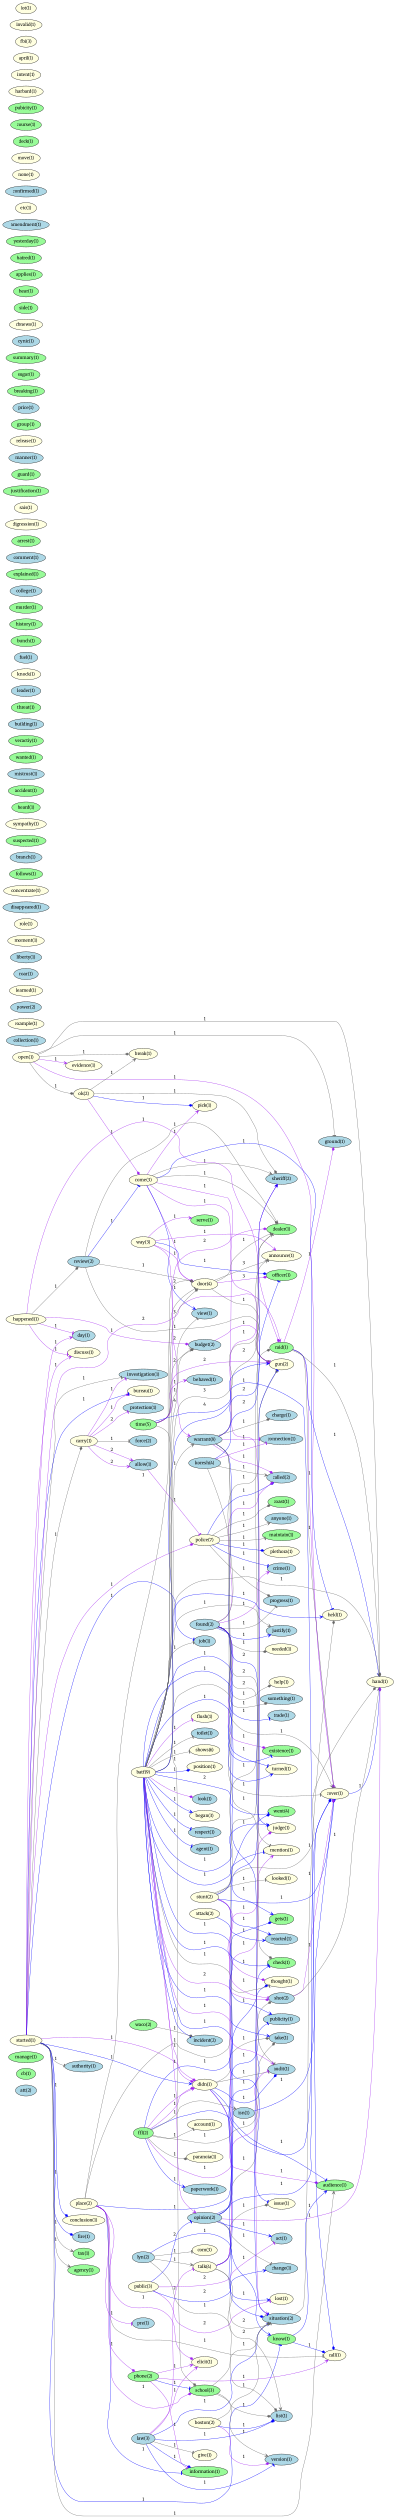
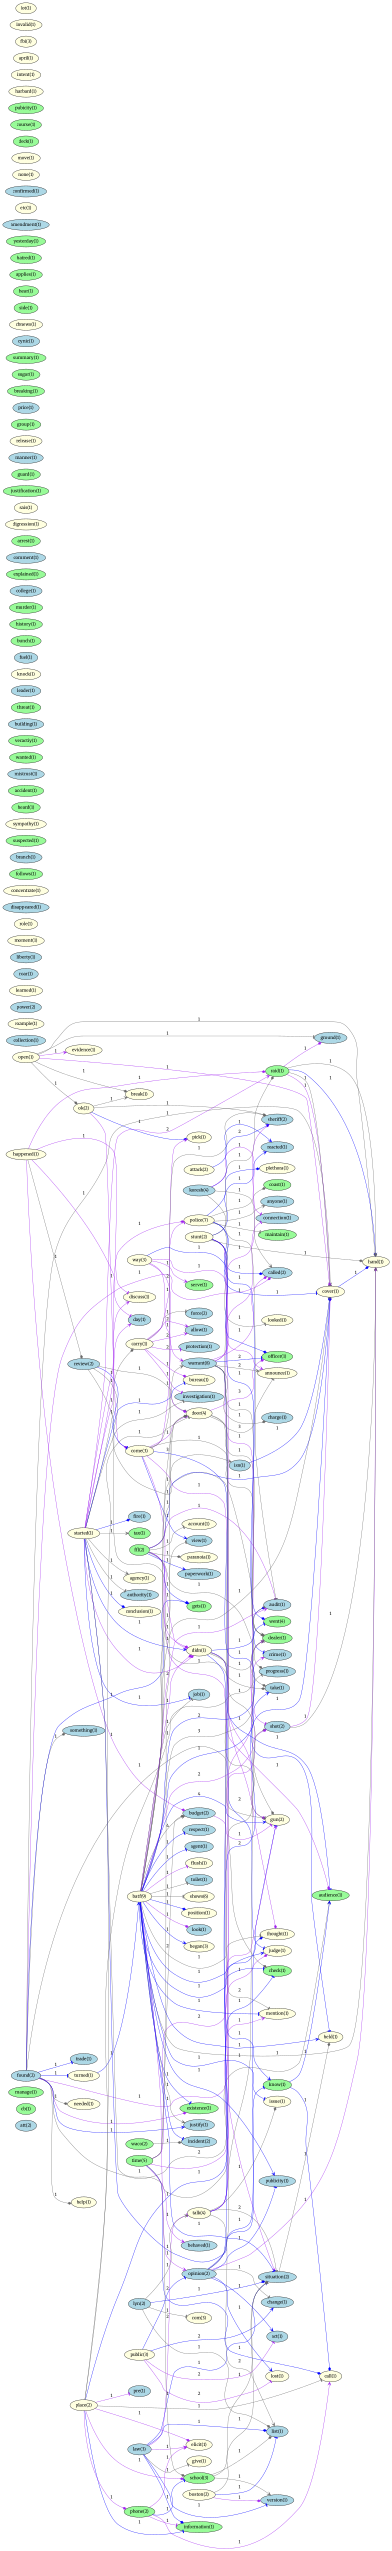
  digraph {
    fontname=Merriweather
    rankdir=LR
    node [fillcolor=lightyellow fontname=Merriweather style=filled]
    edge [arrowhead=diamond color=gray40 fontname=Merriweather]
    n1 [fillcolor=lightblue label="att(2)"]
    n2 [fillcolor=palegreen label="cb(1)"]
    n3 [fillcolor=palegreen label="manage(1)"]
    n4 [label="carry(1)"]
    n5 [fillcolor=lightblue label="force(2)"]
    n6 [label="police(7)"]
    n7 [fillcolor=lightblue label="investigation(1)"]
    n8 [fillcolor=lightblue label="protection(1)"]
    n9 [label="bureau(1)"]
    n10 [fillcolor=lightblue label="allow(1)"]
    n11 [fillcolor=lightblue label="progress(1)"]
    n12 [fillcolor=lightblue label="called(2)"]
    n13 [fillcolor=lightblue label="crime(1)"]
    n14 [fillcolor=lightblue label="anyone(1)"]
    n15 [fillcolor=palegreen label="maintain(1)"]
    n16 [label="plethora(1)"]
    n17 [fillcolor=palegreen label="coast(1)"]
    n18 [fillcolor=lightblue label="collection(1)"]
    n19 [label="example(1)"]
    n20 [fillcolor=lightblue label="power(2)"]
    n21 [label="learned(1)"]
    n22 [fillcolor=lightblue label="roar(1)"]
    n23 [fillcolor=lightblue label="liberty(1)"]
    n24 [label="moment(1)"]
    n25 [label="role(1)"]
    n26 [fillcolor=lightblue label="disappeared(1)"]
    n27 [label="cover(1)"]
    n28 [label="hand(1)"]
    n29 [fillcolor=lightblue label="found(2)"]
    n30 [label="help(1)"]
    n31 [fillcolor=lightblue label="something(1)"]
    n32 [fillcolor=palegreen label="gets(1)"]
    n33 [fillcolor=lightblue label="trade(1)"]
    n34 [label="needed(1)"]
    n35 [label="turned(1)"]
    n36 [label="gun(2)"]
    n37 [fillcolor=palegreen label="existence(1)"]
    n38 [fillcolor=lightblue label="justify(1)"]
    n39 [label="concentrate(1)"]
    n40 [label="attack(2)"]
    n41 [fillcolor=lightblue label="reacted(1)"]
    n42 [fillcolor=palegreen label="follows(1)"]
    n43 [fillcolor=lightblue label="branch(1)"]
    n44 [label="open(1)"]
    n45 [label="evidence(1)"]
    n46 [fillcolor=lightblue label="ground(1)"]
    n47 [label="ok(2)"]
    n48 [label="break(1)"]
    n49 [label="come(3)"]
    n50 [label="pick(1)"]
    n51 [fillcolor=lightblue label="sheriff(2)"]
    n52 [fillcolor=lightblue label="situation(2)"]
    n53 [label="held(1)"]
    n54 [label="door(4)"]
    n55 [fillcolor=palegreen label="dealer(1)"]
    n56 [fillcolor=lightblue label="view(1)"]
    n57 [fillcolor=palegreen label="suspected(1)"]
    n58 [label="sympathy(1)"]
    n59 [fillcolor=palegreen label="raid(1)"]
    n60 [fillcolor=palegreen label="heard(1)"]
    n61 [fillcolor=palegreen label="accident(1)"]
    n62 [fillcolor=lightblue label="mistrust(1)"]
    n63 [fillcolor=lightblue label="law(3)"]
    n64 [label="give(1)"]
    n65 [label="elicit(1)"]
    n66 [fillcolor=palegreen label="information(1)"]
    n67 [label="talk(4)"]
    n68 [fillcolor=lightblue label="version(1)"]
    n69 [fillcolor=lightblue label="list(1)"]
    n70 [label="issue(1)"]
    n71 [label="judge(1)"]
    n72 [fillcolor=palegreen label="check(1)"]
    n73 [label="mention(1)"]
    n74 [fillcolor=palegreen label="wanted(1)"]
    n75 [label="happened(1)"]
    n76 [label="discuss(1)"]
    n77 [fillcolor=lightblue label="review(2)"]
    n78 [fillcolor=lightblue label="day(1)"]
    n79 [fillcolor=lightblue label="budget(2)"]
    n80 [label="announce(1)"]
    n81 [fillcolor=palegreen label="officer(1)"]
    n82 [fillcolor=palegreen label="veractiy(1)"]
    n83 [fillcolor=lightblue label="building(1)"]
    n84 [label="started(1)"]
    n85 [fillcolor=lightblue label="fire(1)"]
    n86 [fillcolor=palegreen label="tax(1)"]
-   n87 [fillcolor=palegreen label="agency(1)"]
+   n87 [label="agency(1)"]
    n88 [label="didn(1)"]
    n89 [fillcolor=palegreen label="know(1)"]
    n90 [fillcolor=lightblue label="job(1)"]
    n91 [fillcolor=lightblue label="authority(1)"]
    n92 [label="conclusion(1)"]
    n93 [fillcolor=palegreen label="audience(1)"]
    n94 [fillcolor=lightblue label="take(1)"]
    n95 [fillcolor=lightblue label="audit(1)"]
    n96 [label="call(1)"]
    n97 [fillcolor=palegreen label="threat(1)"]
    n98 [fillcolor=lightblue label="leader(1)"]
    n99 [fillcolor=palegreen label="ffl(2)"]
    n100 [label="account(1)"]
    n101 [label="paranoia(1)"]
    n102 [fillcolor=lightblue label="paperwork(1)"]
    n103 [fillcolor=lightblue label="isn(1)"]
    n104 [label="knock(1)"]
    n105 [fillcolor=lightblue label="fuel(1)"]
    n106 [fillcolor=palegreen label="bunch(1)"]
    n107 [fillcolor=palegreen label="history(1)"]
    n108 [fillcolor=palegreen label="murder(1)"]
    n109 [fillcolor=lightblue label="college(1)"]
    n110 [fillcolor=palegreen label="explained(1)"]
    n111 [fillcolor=lightblue label="lyn(2)"]
    n112 [label="com(3)"]
    n113 [fillcolor=lightblue label="comment(1)"]
    n114 [fillcolor=palegreen label="arrest(1)"]
    n115 [label="place(2)"]
    n116 [fillcolor=lightblue label="pre(1)"]
    n117 [fillcolor=palegreen label="phone(2)"]
    n118 [fillcolor=palegreen label="school(3)"]
    n119 [label="digression(1)"]
    n120 [label="stunt(2)"]
    n121 [fillcolor=lightblue label="shot(2)"]
    n122 [label="thought(1)"]
    n123 [label="looked(1)"]
    n124 [fillcolor=palegreen label="went(4)"]
    n125 [label="sais(1)"]
    n126 [fillcolor=palegreen label="justification(1)"]
    n127 [fillcolor=palegreen label="guard(1)"]
    n128 [fillcolor=lightblue label="manner(1)"]
    n129 [label="public(3)"]
    n130 [fillcolor=lightblue label="opinion(2)"]
    n131 [fillcolor=lightblue label="act(1)"]
    n132 [label="lost(1)"]
    n133 [fillcolor=lightblue label="change(1)"]
    n134 [fillcolor=lightblue label="publicity(1)"]
    n135 [label="release(1)"]
    n136 [fillcolor=palegreen label="group(1)"]
    n137 [fillcolor=lightblue label="price(1)"]
    n138 [label="way(3)"]
    n139 [fillcolor=lightblue label="warrant(8)"]
    n140 [fillcolor=palegreen label="serve(1)"]
    n141 [fillcolor=lightblue label="charge(1)"]
    n142 [fillcolor=lightblue label="connection(1)"]
    n143 [fillcolor=palegreen label="breaking(1)"]
    n144 [fillcolor=palegreen label="sugar(1)"]
    n145 [fillcolor=palegreen label="summary(1)"]
    n146 [fillcolor=lightblue label="cynic(1)"]
    n147 [fillcolor=palegreen label="time(5)"]
    n148 [fillcolor=lightblue label="behaved(1)"]
    n149 [label="cbnews(1)"]
    n150 [fillcolor=palegreen label="side(1)"]
    n151 [fillcolor=palegreen label="hear(1)"]
    n152 [label="boston(2)"]
    n153 [label="batf(9)"]
    n154 [fillcolor=lightblue label="respect(1)"]
    n155 [fillcolor=lightblue label="agent(1)"]
    n156 [label="flush(1)"]
    n157 [fillcolor=lightblue label="toilet(1)"]
    n158 [label="shows(6)"]
    n159 [label="position(1)"]
    n160 [fillcolor=lightblue label="look(1)"]
    n161 [label="began(3)"]
    n162 [fillcolor=lightblue label="incident(2)"]
    n163 [fillcolor=palegreen label="applies(1)"]
    n164 [fillcolor=palegreen label="hatred(1)"]
    n165 [fillcolor=palegreen label="yesterday(1)"]
    n166 [fillcolor=lightblue label="amendment(1)"]
    n167 [label="etc(1)"]
    n168 [fillcolor=lightblue label="confirmed(1)"]
    n169 [label="none(1)"]
    n170 [label="move(1)"]
    n171 [fillcolor=palegreen label="deck(1)"]
    n172 [fillcolor=lightblue label="koresh(4)"]
    n173 [fillcolor=palegreen label="course(1)"]
    n174 [fillcolor=palegreen label="pubicity(1)"]
    n175 [label="harbard(1)"]
    n176 [label="intent(1)"]
    n177 [label="april(1)"]
    n178 [label="fbi(3)"]
    n179 [label="invalid(1)"]
    n180 [fillcolor=palegreen label="waco(2)"]
    n181 [label="lot(1)"]
    n4 -> n5 [arrowhead=tee label=1]
-   n10 -> n6 [arrowhead=tee color=purple label=1]
+   n4 -> n6 [arrowhead=tee color=purple label=1]
    n4 -> n7 [arrowhead=tee color=purple label=1]
    n4 -> n8 [arrowhead=tee color=purple label=2]
    n4 -> n9 [color=purple label=1]
    n4 -> n10 [arrowhead=vee color=purple label=2]
    n4 -> n10 [arrowhead=vee color=purple label=2]
    n6 -> n11 [label=1]
    n6 -> n12 [color=blue label=1]
    n6 -> n13 [arrowhead=tee color=blue label=1]
    n6 -> n14 [arrowhead=vee label=1]
    n6 -> n15 [arrowhead=tee label=1]
    n6 -> n16 [color=blue label=1]
    n6 -> n17 [label=1]
    n27 -> n28 [color=blue label=1]
    n29 -> n11 [arrowhead=tee label=1]
    n29 -> n12 [color=purple label=1]
    n29 -> n13 [arrowhead=vee color=purple label=1]
    n29 -> n27 [arrowhead=vee label=1]
    n29 -> n30 [label=1]
    n29 -> n31 [label=1]
    n29 -> n32 [arrowhead=vee color=blue label=1]
    n29 -> n33 [arrowhead=tee color=blue label=1]
    n29 -> n34 [label=1]
    n29 -> n35 [arrowhead=tee color=blue label=1]
    n29 -> n36 [label=1]
    n29 -> n37 [color=purple label=1]
    n29 -> n38 [arrowhead=vee color=blue label=1]
    n40 -> n41 [arrowhead=vee color=blue label=1]
    n44 -> n27 [color=purple label=1]
    n44 -> n28 [label=1]
    n44 -> n45 [arrowhead=vee color=purple label=1]
    n44 -> n46 [arrowhead=tee label=1]
    n44 -> n47 [label=1]
    n44 -> n48 [label=1]
    n47 -> n48 [arrowhead=vee label=1]
    n47 -> n49 [color=purple label=1]
    n47 -> n50 [color=blue label=1]
    n47 -> n51 [label=1]
    n49 -> n36 [color=purple label=1]
    n49 -> n50 [arrowhead=vee color=purple label=1]
    n49 -> n51 [arrowhead=vee label=1]
    n49 -> n52 [arrowhead=vee color=purple label=1]
    n49 -> n53 [arrowhead=tee color=blue label=1]
    n49 -> n54 [color=purple label=1]
    n49 -> n55 [label=1]
    n49 -> n56 [arrowhead=vee color=blue label=1]
    n52 -> n53 [label=1]
    n54 -> n36 [label=1]
    n54 -> n55 [arrowhead=tee label=1]
    n54 -> n80 [arrowhead=tee label=3]
    n54 -> n81 [color=purple label=3]
    n59 -> n27 [arrowhead=tee color=purple label=1]
    n59 -> n27 [arrowhead=tee label=1]
    n59 -> n28 [arrowhead=vee color=blue label=1]
    n59 -> n28 [label=1]
    n59 -> n46 [color=purple label=1]
    n63 -> n52 [arrowhead=vee color=blue label=1]
    n63 -> n64 [arrowhead=tee label=1]
    n63 -> n65 [arrowhead=vee color=purple label=1]
    n63 -> n66 [color=blue label=1]
    n63 -> n67 [arrowhead=tee color=purple label=2]
    n63 -> n68 [arrowhead=tee color=blue label=1]
    n63 -> n69 [color=blue label=1]
    n67 -> n52 [arrowhead=tee label=2]
    n67 -> n69 [arrowhead=vee label=2]
    n67 -> n70 [label=1]
    n67 -> n71 [color=purple label=1]
    n67 -> n72 [arrowhead=tee color=blue label=1]
    n67 -> n73 [arrowhead=vee color=purple label=1]
    n75 -> n59 [color=purple label=1]
    n75 -> n76 [arrowhead=tee color=purple label=1]
    n75 -> n77 [label=1]
    n75 -> n78 [arrowhead=tee color=purple label=1]
    n75 -> n79 [color=purple label=1]
    n77 -> n36 [arrowhead=tee label=1]
    n77 -> n49 [arrowhead=tee color=blue label=1]
    n77 -> n54 [label=1]
    n77 -> n55 [arrowhead=vee label=1]
    n79 -> n36 [arrowhead=tee color=purple label=1]
    n84 -> n4 [label=1]
    n84 -> n6 [color=purple label=1]
    n84 -> n7 [arrowhead=tee label=1]
    n84 -> n9 [arrowhead=tee color=blue label=1]
    n84 -> n59 [arrowhead=vee color=purple label=2]
    n84 -> n76 [arrowhead=vee color=purple label=1]
    n84 -> n78 [arrowhead=vee color=purple label=1]
    n84 -> n85 [color=blue label=1]
    n84 -> n86 [arrowhead=vee label=1]
    n84 -> n87 [arrowhead=vee label=1]
    n84 -> n88 [arrowhead=vee color=blue label=1]
    n84 -> n88 [color=purple label=1]
    n84 -> n89 [arrowhead=tee color=blue label=1]
    n84 -> n90 [arrowhead=tee color=blue label=1]
    n84 -> n91 [arrowhead=tee label=1]
    n84 -> n92 [color=blue label=1]
    n84 -> n93 [arrowhead=vee label=1]
    n88 -> n89 [arrowhead=vee color=blue label=1]
    n88 -> n93 [arrowhead=tee color=blue label=1]
    n88 -> n93 [color=purple label=1]
    n88 -> n94 [label=1]
    n88 -> n95 [color=blue label=1]
    n88 -> n95 [arrowhead=tee label=1]
    n89 -> n93 [arrowhead=vee color=blue label=1]
    n89 -> n96 [color=blue label=1]
    n99 -> n27 [color=blue label=1]
    n99 -> n32 [color=blue label=1]
    n99 -> n88 [color=purple label=1]
    n99 -> n88 [arrowhead=vee color=purple label=1]
    n99 -> n94 [label=1]
    n99 -> n95 [arrowhead=tee color=purple label=1]
    n99 -> n100 [arrowhead=tee label=1]
    n99 -> n101 [label=1]
    n99 -> n102 [arrowhead=vee color=blue label=1]
    n99 -> n103 [arrowhead=vee label=1]
    n103 -> n27 [color=blue label=1]
    n111 -> n52 [color=blue label=1]
    n111 -> n67 [arrowhead=vee label=1]
    n111 -> n69 [label=1]
    n111 -> n112 [arrowhead=tee label=1]
    n115 -> n36 [arrowhead=tee color=blue label=1]
    n115 -> n54 [arrowhead=tee label=1]
    n115 -> n55 [arrowhead=tee label=1]
    n115 -> n65 [color=purple label=1]
    n115 -> n66 [arrowhead=tee color=blue label=1]
    n115 -> n96 [arrowhead=tee label=1]
    n115 -> n116 [arrowhead=tee color=purple label=1]
    n115 -> n117 [color=purple label=1]
    n115 -> n118 [color=purple label=1]
    n117 -> n65 [arrowhead=vee color=purple label=1]
    n117 -> n66 [arrowhead=tee color=purple label=1]
    n117 -> n96 [arrowhead=vee color=purple label=1]
    n117 -> n118 [arrowhead=tee color=blue label=1]
    n118 -> n52 [label=1]
    n118 -> n68 [arrowhead=vee label=1]
    n118 -> n69 [label=1]
    n120 -> n27 [arrowhead=tee color=blue label=1]
    n120 -> n28 [label=1]
    n120 -> n41 [arrowhead=vee color=blue label=1]
    n120 -> n59 [label=1]
    n120 -> n121 [arrowhead=tee color=purple label=1]
    n120 -> n122 [color=purple label=1]
    n120 -> n123 [arrowhead=tee label=1]
    n120 -> n124 [color=blue label=1]
    n121 -> n27 [color=purple label=1]
    n121 -> n28 [arrowhead=vee label=1]
    n129 -> n130 [arrowhead=tee color=blue label=2]
    n129 -> n131 [arrowhead=tee color=purple label=2]
    n129 -> n132 [arrowhead=tee color=purple label=2]
    n129 -> n133 [arrowhead=vee color=blue label=2]
    n130 -> n27 [color=blue label=1]
    n130 -> n28 [color=purple label=1]
    n130 -> n121 [label=1]
    n130 -> n122 [color=blue label=1]
    n130 -> n131 [arrowhead=vee color=blue label=1]
    n130 -> n132 [arrowhead=vee color=blue label=1]
    n130 -> n133 [arrowhead=tee label=1]
    n130 -> n134 [arrowhead=tee color=blue label=1]
    n138 -> n54 [color=purple label=1]
    n138 -> n80 [arrowhead=vee color=purple label=1]
    n138 -> n81 [color=blue label=1]
    n138 -> n139 [arrowhead=vee color=purple label=2]
    n138 -> n140 [arrowhead=vee color=purple label=1]
    n139 -> n12 [color=purple label=1]
    n139 -> n51 [color=purple label=1]
    n139 -> n71 [arrowhead=tee color=blue label=2]
    n139 -> n72 [label=2]
    n139 -> n73 [arrowhead=tee label=2]
    n139 -> n80 [arrowhead=vee label=2]
    n139 -> n81 [arrowhead=tee color=blue label=2]
    n139 -> n141 [label=1]
    n139 -> n142 [arrowhead=tee color=purple label=1]
    n147 -> n36 [arrowhead=vee color=purple label=2]
    n147 -> n54 [label=2]
    n147 -> n55 [color=purple label=2]
    n147 -> n79 [label=2]
    n147 -> n96 [color=blue label=1]
    n147 -> n118 [label=1]
    n147 -> n148 [arrowhead=vee color=purple label=1]
    n152 -> n52 [arrowhead=tee label=1]
    n152 -> n68 [color=purple label=1]
    n152 -> n69 [arrowhead=tee color=blue label=1]
    n153 -> n27 [arrowhead=tee label=1]
    n153 -> n28 [arrowhead=vee label=1]
-   n153 -> n35 [arrowhead=vee color=blue label=1]
+   n35 -> n153 [arrowhead=vee color=blue label=1]
    n153 -> n36 [arrowhead=vee color=blue label=4]
    n153 -> n37 [arrowhead=tee color=blue label=1]
    n153 -> n38 [arrowhead=vee label=1]
    n153 -> n52 [arrowhead=tee color=blue label=1]
    n153 -> n53 [arrowhead=vee color=blue label=1]
    n153 -> n54 [label=3]
    n153 -> n55 [arrowhead=vee label=3]
    n153 -> n56 [arrowhead=tee label=1]
    n153 -> n70 [arrowhead=tee color=blue label=1]
    n153 -> n71 [arrowhead=vee color=blue label=1]
    n153 -> n72 [arrowhead=tee color=blue label=1]
    n153 -> n73 [arrowhead=tee color=blue label=1]
    n153 -> n79 [arrowhead=vee label=4]
    n153 -> n88 [color=purple label=1]
    n153 -> n90 [arrowhead=tee label=1]
    n153 -> n94 [arrowhead=vee color=blue label=1]
    n153 -> n95 [arrowhead=vee color=purple label=1]
    n153 -> n121 [color=purple label=2]
    n153 -> n122 [arrowhead=tee label=1]
    n153 -> n124 [arrowhead=tee color=blue label=2]
    n153 -> n130 [arrowhead=vee color=purple label=1]
    n153 -> n134 [arrowhead=vee color=blue label=1]
    n153 -> n139 [arrowhead=vee label=1]
    n153 -> n154 [arrowhead=tee color=blue label=1]
    n153 -> n155 [arrowhead=tee color=blue label=1]
    n153 -> n156 [arrowhead=tee color=purple label=1]
    n153 -> n157 [arrowhead=tee label=1]
    n153 -> n158 [arrowhead=tee label=1]
    n153 -> n159 [color=blue label=1]
    n153 -> n160 [color=purple label=1]
    n153 -> n161 [arrowhead=vee color=blue label=1]
    n153 -> n162 [arrowhead=tee color=blue label=1]
    n172 -> n12 [arrowhead=vee label=1]
    n172 -> n51 [arrowhead=vee color=blue label=2]
    n172 -> n95 [arrowhead=tee label=1]
    n172 -> n142 [arrowhead=tee color=purple label=1]
    n180 -> n162 [label=1]
  }
